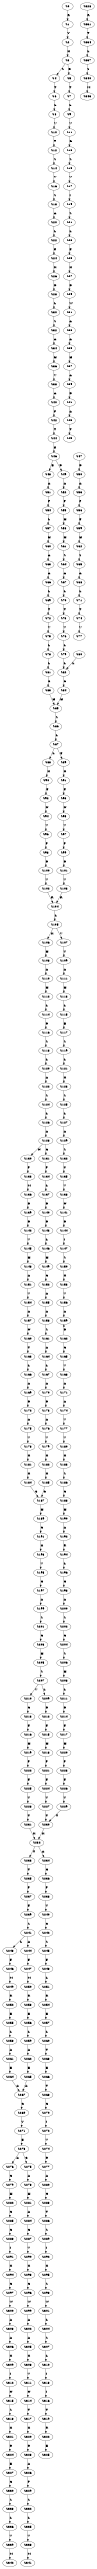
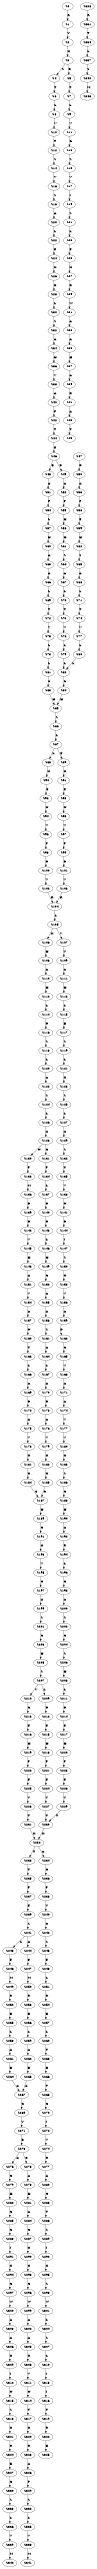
  strict digraph {
    S0
    S1
    S2
    S3
    S4
    S5
    S6
    S7
    S8
    S9
    S10
    S11
    S12
    S13
    S14
    S15
    S16
    S17
    S18
    S19
    S20
    S21
    S22
    S23
    S24
    S25
    S26
    S27
    S28
    S29
    S30
    S31
    S32
    S33
    S34
    S35
    S36
    S37
    S38
    S39
    S40
    S41
    S42
    S43
    S44
    S45
    S46
    S48
    S49
    S47
    S50
    S51
    S52
    S53
    S54
    S55
    S56
    S57
    S58
    S59
    S60
    S61
    S62
    S63
    S64
    S65
    S66
    S67
    S68
    S69
    S70
    S71
    S72
    S73
    S74
    S75
    S76
    S77
    S78
    S79
    S80
    S81
    S82
    S83
    S84
    S85
    S86
    S87
    S88
    S89
    S90
    S91
    S92
    S93
    S94
    S95
    S96
    S97
    S98
    S99
    S100
    S101
    S102
    S103
    S104
    S105
    S106
    S107
    S108
    S109
    S110
    S111
    S112
    S113
    S114
    S115
    S116
    S117
    S118
    S119
    S120
    S121
    S122
    S123
    S124
    S125
    S126
    S127
    S128
    S129
    S130
    S131
    S132
    S133
    S134
    S135
    S136
    S137
    S138
    S139
    S140
    S141
    S142
    S143
    S144
    S145
    S146
    S147
    S148
    S149
    S150
    S151
    S152
    S153
    S154
    S155
    S156
    S157
    S158
    S159
    S160
    S161
    S162
    S163
    S164
    S165
    S166
    S167
    S168
    S169
    S170
    S171
    S172
    S173
    S174
    S175
    S176
    S177
    S178
    S179
    S180
    S181
    S182
    S183
    S184
    S185
    S186
    S187
    S188
    S189
    S190
    S191
    S192
    S193
    S194
    S195
    S196
    S197
    S198
    S199
    S200
    S201
    S202
    S203
    S204
    S205
    S206
    S207
    S208
    S209
    S210
    S211
    S212
    S213
    S214
    S215
    S216
    S217
    S218
    S219
    S220
    S221
    S222
    S223
    S224
    S225
    S226
    S227
    S228
    S229
    S230
    S231
    S232
    S233
    S234
    S235
    S236
    S237
    S238
    S239
    S240
    S241
    S242
    S243
    S244
    S245
    S246
    S247
    S248
    S249
    S250
    S251
    S252
    S253
    S254
    S255
    S256
    S257
    S258
    S259
    S260
    S261
    S262
    S263
    S264
    S265
    S266
    S267
    S268
    S269
    S270
    S271
    S272
    S273
    S274
    S275
    S276
    S277
    S278
    S279
    S280
    S281
    S282
    S283
    S284
    S285
    S286
    S287
    S288
    S289
    S290
    S291
    S292
    S293
    S294
    S295
    S296
    S297
    S298
    S299
    S300
    S301
    S302
    S303
    S304
    S305
    S306
    S307
    S308
    S309
    S310
    S311
    S312
    S313
    S314
    S315
    S316
    S317
    S318
    S319
    S320
    S321
    S322
    S323
    S324
    S325
    S326
    S327
    S329
    S330
    S328
    S331
    S332
    S333
    S334
    S335
    S336
    S337
    S338
    S339
    S340
    S341
    S342
    S343
    S0 -> S1 [label=R]
    S1 -> S2 [label=Y]
    S2 -> S3 [label=K]
    S3 -> S4 [label=S]
    S3 -> S5 [label=E]
    S4 -> S6 [label=T]
    S5 -> S7 [label=T]
    S6 -> S8 [label=L]
    S7 -> S9 [label=L]
    S8 -> S10 [label=V]
    S9 -> S11 [label=V]
    S10 -> S12 [label=T]
    S11 -> S13 [label=G]
    S12 -> S14 [label=S]
    S13 -> S15 [label=S]
    S14 -> S16 [label=V]
    S15 -> S17 [label=V]
    S16 -> S18 [label=S]
    S17 -> S19 [label=I]
    S18 -> S20 [label=A]
    S19 -> S21 [label=S]
    S20 -> S22 [label=L]
    S21 -> S23 [label=L]
    S22 -> S24 [label=F]
    S23 -> S25 [label=F]
    S24 -> S26 [label=K]
    S25 -> S27 [label=K]
    S26 -> S28 [label=D]
    S27 -> S29 [label=D]
    S28 -> S30 [label=L]
    S29 -> S31 [label=W]
    S30 -> S32 [label=S]
    S31 -> S33 [label=A]
    S32 -> S34 [label=A]
    S33 -> S35 [label=A]
    S34 -> S36 [label=H]
    S35 -> S37 [label=H]
    S36 -> S38 [label=V]
    S37 -> S39 [label=A]
    S38 -> S40 [label=A]
    S39 -> S41 [label=D]
    S40 -> S42 [label=P]
    S41 -> S43 [label=A]
    S42 -> S44 [label=T]
    S43 -> S45 [label=T]
    S44 -> S46 [label=F]
    S46 -> S48 [label=E]
    S46 -> S49 [label=D]
    S48 -> S51 [label=A]
    S49 -> S52 [label=A]
    S47 -> S50 [label=D]
    S50 -> S53 [label=A]
    S51 -> S54 [label=P]
    S52 -> S55 [label=P]
    S53 -> S56 [label=P]
    S54 -> S57 [label=L]
    S55 -> S58 [label=H]
    S56 -> S59 [label=F]
    S57 -> S60 [label=H]
    S58 -> S61 [label=H]
    S59 -> S62 [label=H]
    S60 -> S63 [label=A]
    S61 -> S64 [label=S]
    S62 -> S65 [label=S]
    S63 -> S66 [label=A]
    S64 -> S67 [label=A]
    S65 -> S68 [label=A]
    S66 -> S69 [label=L]
    S67 -> S70 [label=L]
    S68 -> S71 [label=L]
    S69 -> S72 [label=T]
    S70 -> S73 [label=T]
    S71 -> S74 [label=T]
    S72 -> S75 [label=V]
    S73 -> S76 [label=V]
    S74 -> S77 [label=V]
    S75 -> S78 [label=L]
    S76 -> S79 [label=L]
+   S77 -> S80 [label=L]
    S78 -> S81 [label=L]
    S79 -> S82 [label=L]
    S80 -> S82 [label=L]
    S81 -> S83 [label=C]
    S82 -> S84 [label=C]
    S83 -> S85 [label=H]
    S84 -> S85 [label=H]
    S85 -> S86 [label=S]
    S86 -> S87 [label=L]
    S87 -> S88 [label=L]
    S87 -> S89 [label=F]
    S88 -> S90 [label=K]
    S89 -> S91 [label=K]
    S90 -> S92 [label=F]
    S91 -> S93 [label=F]
    S92 -> S94 [label=N]
    S93 -> S95 [label=N]
    S94 -> S96 [label=V]
    S95 -> S97 [label=V]
    S96 -> S98 [label=P]
    S97 -> S99 [label=P]
    S98 -> S100 [label=D]
    S99 -> S101 [label=D]
    S100 -> S102 [label=V]
    S101 -> S103 [label=V]
    S102 -> S104 [label=R]
    S103 -> S104 [label=R]
    S104 -> S105 [label=L]
    S105 -> S106 [label=K]
    S105 -> S107 [label=V]
    S106 -> S108 [label=H]
    S107 -> S109 [label=Y]
    S108 -> S110 [label=A]
    S109 -> S111 [label=A]
    S110 -> S112 [label=H]
    S111 -> S113 [label=H]
    S112 -> S114 [label=L]
    S113 -> S115 [label=L]
    S114 -> S116 [label=D]
    S115 -> S117 [label=E]
    S116 -> S118 [label=S]
    S117 -> S119 [label=S]
    S118 -> S120 [label=L]
    S119 -> S121 [label=L]
    S120 -> S122 [label=A]
    S121 -> S123 [label=K]
    S122 -> S124 [label=S]
    S123 -> S125 [label=S]
    S124 -> S126 [label=L]
    S125 -> S127 [label=L]
    S126 -> S128 [label=A]
    S127 -> S129 [label=A]
    S128 -> S130 [label=N]
    S128 -> S131 [label=G]
    S129 -> S132 [label=S]
    S130 -> S133 [label=P]
    S131 -> S134 [label=P]
    S132 -> S135 [label=T]
    S133 -> S136 [label=M]
    S134 -> S137 [label=L]
    S135 -> S138 [label=V]
    S136 -> S139 [label=D]
    S137 -> S140 [label=D]
    S138 -> S141 [label=N]
    S139 -> S142 [label=D]
    S140 -> S143 [label=D]
    S141 -> S144 [label=D]
    S142 -> S145 [label=V]
    S143 -> S146 [label=L]
    S144 -> S147 [label=I]
    S145 -> S148 [label=H]
    S146 -> S149 [label=H]
    S147 -> S150 [label=S]
    S148 -> S151 [label=A]
    S149 -> S152 [label=G]
    S150 -> S153 [label=K]
    S151 -> S154 [label=V]
    S152 -> S155 [label=A]
    S153 -> S156 [label=V]
    S154 -> S157 [label=A]
    S155 -> S158 [label=A]
    S156 -> S159 [label=A]
    S157 -> S160 [label=N]
    S158 -> S161 [label=S]
-   S162 -> S159 [label=D]
+   S159 -> S162 [label=D]
    S160 -> S163 [label=T]
    S161 -> S164 [label=A]
    S162 -> S165 [label=G]
    S163 -> S166 [label=L]
    S164 -> S167 [label=L]
    S165 -> S168 [label=V]
    S166 -> S169 [label=A]
    S167 -> S170 [label=A]
    S168 -> S171 [label=A]
    S169 -> S172 [label=D]
    S170 -> S173 [label=D]
    S171 -> S174 [label=A]
    S172 -> S175 [label=A]
    S173 -> S176 [label=A]
    S174 -> S177 [label=V]
    S175 -> S178 [label=V]
    S176 -> S179 [label=V]
    S177 -> S180 [label=V]
    S178 -> S181 [label=K]
    S179 -> S182 [label=K]
    S180 -> S183 [label=K]
    S181 -> S184 [label=K]
    S182 -> S185 [label=K]
    S183 -> S186 [label=S]
    S184 -> S187 [label=G]
    S185 -> S187 [label=G]
    S186 -> S188 [label=G]
    S187 -> S189 [label=H]
    S188 -> S190 [label=H]
    S189 -> S191 [label=G]
    S190 -> S192 [label=A]
    S191 -> S193 [label=K]
    S192 -> S194 [label=R]
    S193 -> S195 [label=V]
    S194 -> S196 [label=L]
    S195 -> S197 [label=Q]
    S196 -> S198 [label=Q]
    S197 -> S199 [label=A]
    S198 -> S200 [label=A]
    S199 -> S201 [label=S]
    S200 -> S202 [label=S]
    S201 -> S203 [label=G]
    S202 -> S204 [label=G]
    S203 -> S205 [label=H]
    S204 -> S206 [label=S]
    S205 -> S207 [label=S]
    S206 -> S208 [label=H]
    S207 -> S209 [label=L]
    S207 -> S210 [label=V]
    S208 -> S211 [label=L]
    S209 -> S212 [label=D]
    S210 -> S213 [label=G]
    S211 -> S214 [label=D]
    S212 -> S215 [label=F]
    S213 -> S216 [label=F]
    S214 -> S217 [label=F]
    S215 -> S218 [label=H]
    S216 -> S219 [label=H]
    S217 -> S220 [label=H]
    S218 -> S221 [label=P]
    S219 -> S222 [label=P]
    S220 -> S223 [label=P]
    S221 -> S224 [label=F]
    S222 -> S225 [label=F]
    S223 -> S226 [label=F]
    S224 -> S227 [label=Y]
    S225 -> S228 [label=Y]
    S226 -> S229 [label=Y]
    S227 -> S230 [label=T]
    S228 -> S231 [label=T]
    S229 -> S230 [label=T]
    S230 -> S232 [label=K]
    S231 -> S232 [label=K]
    S232 -> S233 [label=T]
    S232 -> S234 [label=A]
    S233 -> S235 [label=T]
    S234 -> S236 [label=Q]
    S235 -> S237 [label=P]
    S236 -> S238 [label=P]
    S237 -> S239 [label=F]
    S238 -> S240 [label=Y]
    S239 -> S241 [label=S]
    S240 -> S242 [label=C]
    S241 -> S243 [label=L]
    S241 -> S244 [label=A]
    S242 -> S245 [label=S]
    S243 -> S246 [label=F]
    S244 -> S247 [label=F]
    S245 -> S248 [label=F]
    S246 -> S249 [label=M]
    S247 -> S250 [label=M]
    S248 -> S251 [label=L]
    S249 -> S252 [label=R]
    S250 -> S253 [label=R]
    S251 -> S254 [label=R]
    S252 -> S255 [label=E]
    S253 -> S256 [label=E]
    S254 -> S257 [label=E]
    S255 -> S258 [label=L]
    S256 -> S259 [label=L]
    S257 -> S260 [label=L]
    S258 -> S261 [label=A]
    S259 -> S262 [label=A]
    S260 -> S263 [label=T]
    S261 -> S264 [label=E]
    S262 -> S265 [label=E]
    S263 -> S266 [label=E]
    S264 -> S267 [label=A]
    S265 -> S267 [label=A]
    S266 -> S268 [label=T]
    S267 -> S269 [label=G]
    S268 -> S270 [label=G]
    S269 -> S271 [label=Y]
    S270 -> S272 [label=I]
    S271 -> S273 [label=E]
    S272 -> S274 [label=V]
    S273 -> S275 [label=G]
    S273 -> S276 [label=A]
    S274 -> S277 [label=D]
    S275 -> S278 [label=A]
    S276 -> S279 [label=G]
    S277 -> S280 [label=A]
    S278 -> S281 [label=H]
    S279 -> S282 [label=H]
    S280 -> S283 [label=Q]
    S281 -> S284 [label=A]
    S282 -> S285 [label=G]
    S283 -> S286 [label=T]
    S284 -> S287 [label=G]
    S285 -> S288 [label=G]
    S286 -> S289 [label=S]
-   S287 -> S290 [label=V]
+   S287 -> S290 [label=K]
    S288 -> S291 [label=I]
    S289 -> S292 [label=I]
    S290 -> S293 [label=K]
    S291 -> S294 [label=K]
    S292 -> S295 [label=K]
    S293 -> S296 [label=G]
    S294 -> S297 [label=G]
    S295 -> S298 [label=S]
    S296 -> S299 [label=W]
    S297 -> S300 [label=W]
    S298 -> S301 [label=W]
    S299 -> S302 [label=A]
    S300 -> S303 [label=A]
    S301 -> S304 [label=L]
    S302 -> S305 [label=A]
    S303 -> S306 [label=A]
    S304 -> S307 [label=S]
    S305 -> S308 [label=K]
    S306 -> S309 [label=K]
    S307 -> S310 [label=L]
    S308 -> S311 [label=V]
    S309 -> S312 [label=I]
    S310 -> S313 [label=I]
    S311 -> S314 [label=N]
    S312 -> S315 [label=N]
    S313 -> S316 [label=I]
    S314 -> S317 [label=T]
    S315 -> S318 [label=S]
    S316 -> S319 [label=T]
    S317 -> S320 [label=K]
    S318 -> S321 [label=K]
    S319 -> S322 [label=R]
    S320 -> S323 [label=D]
    S321 -> S324 [label=D]
    S322 -> S325 [label=E]
    S323 -> S326 [label=A]
    S324 -> S327 [label=E]
    S326 -> S329 [label=P]
    S327 -> S330 [label=G]
    S329 -> S332 [label=S]
    S330 -> S333 [label=S]
    S328 -> S331 [label=R]
    S331 -> S334 [label=T]
    S332 -> S335 [label=L]
    S333 -> S336 [label=L]
    S334 -> S337 [label=L]
    S335 -> S338 [label=V]
    S336 -> S339 [label=V]
    S337 -> S340 [label=S]
    S338 -> S341 [label=M]
    S339 -> S342 [label=M]
    S340 -> S343 [label=M]
  }
